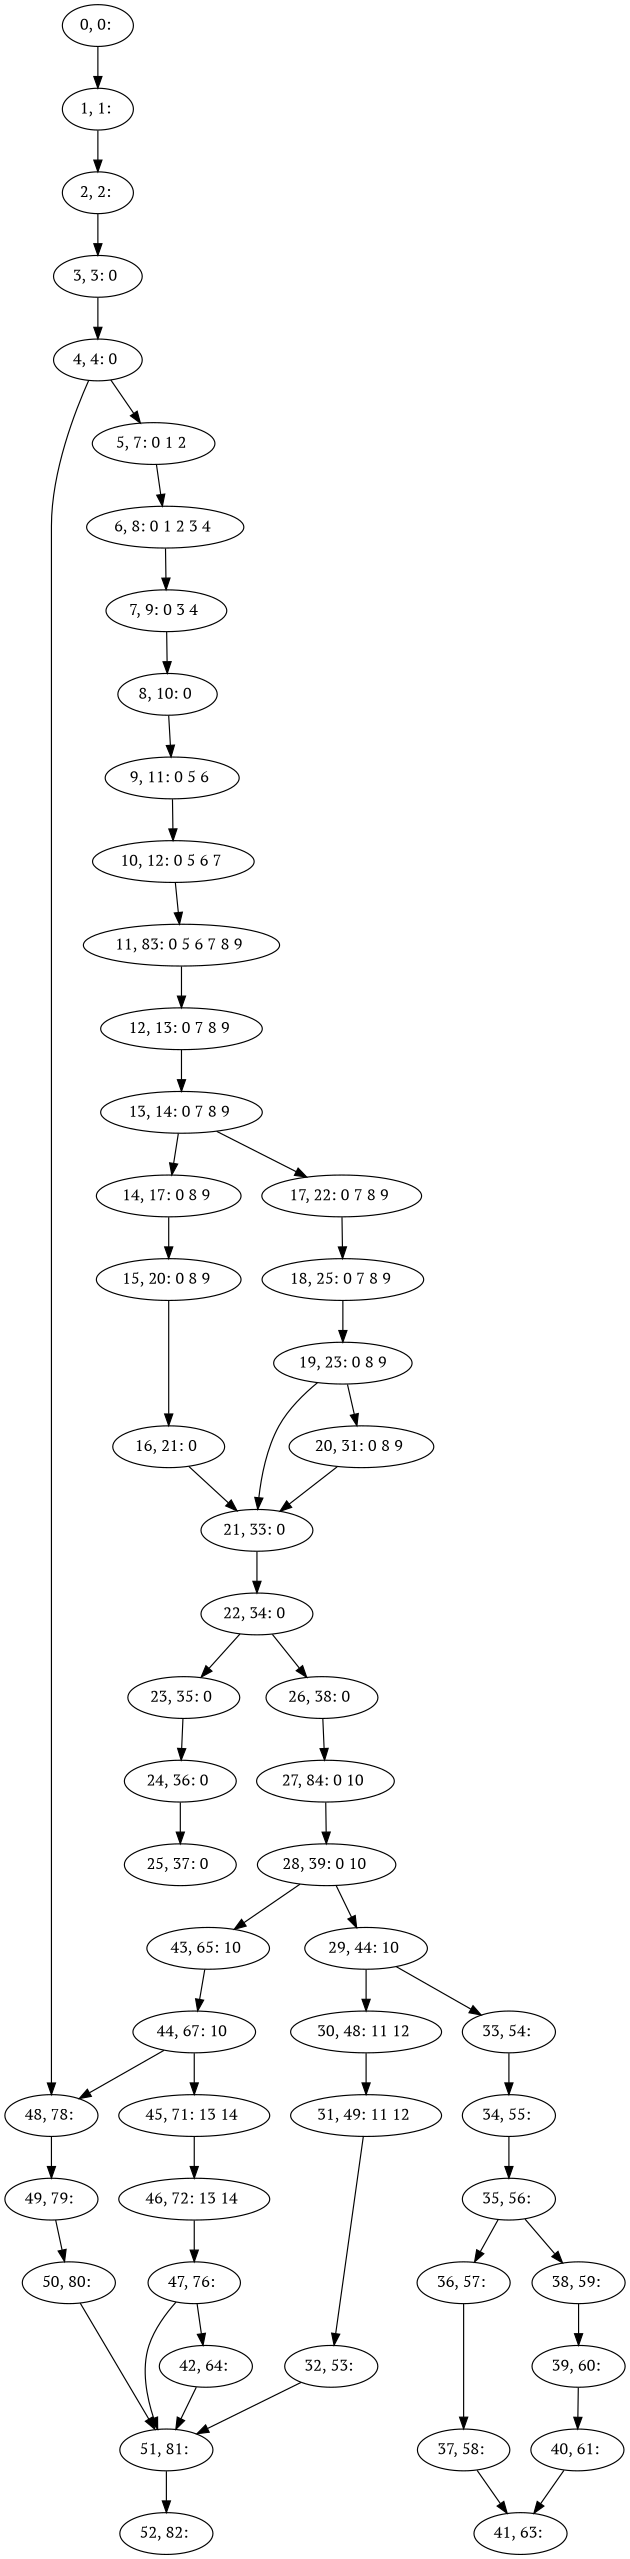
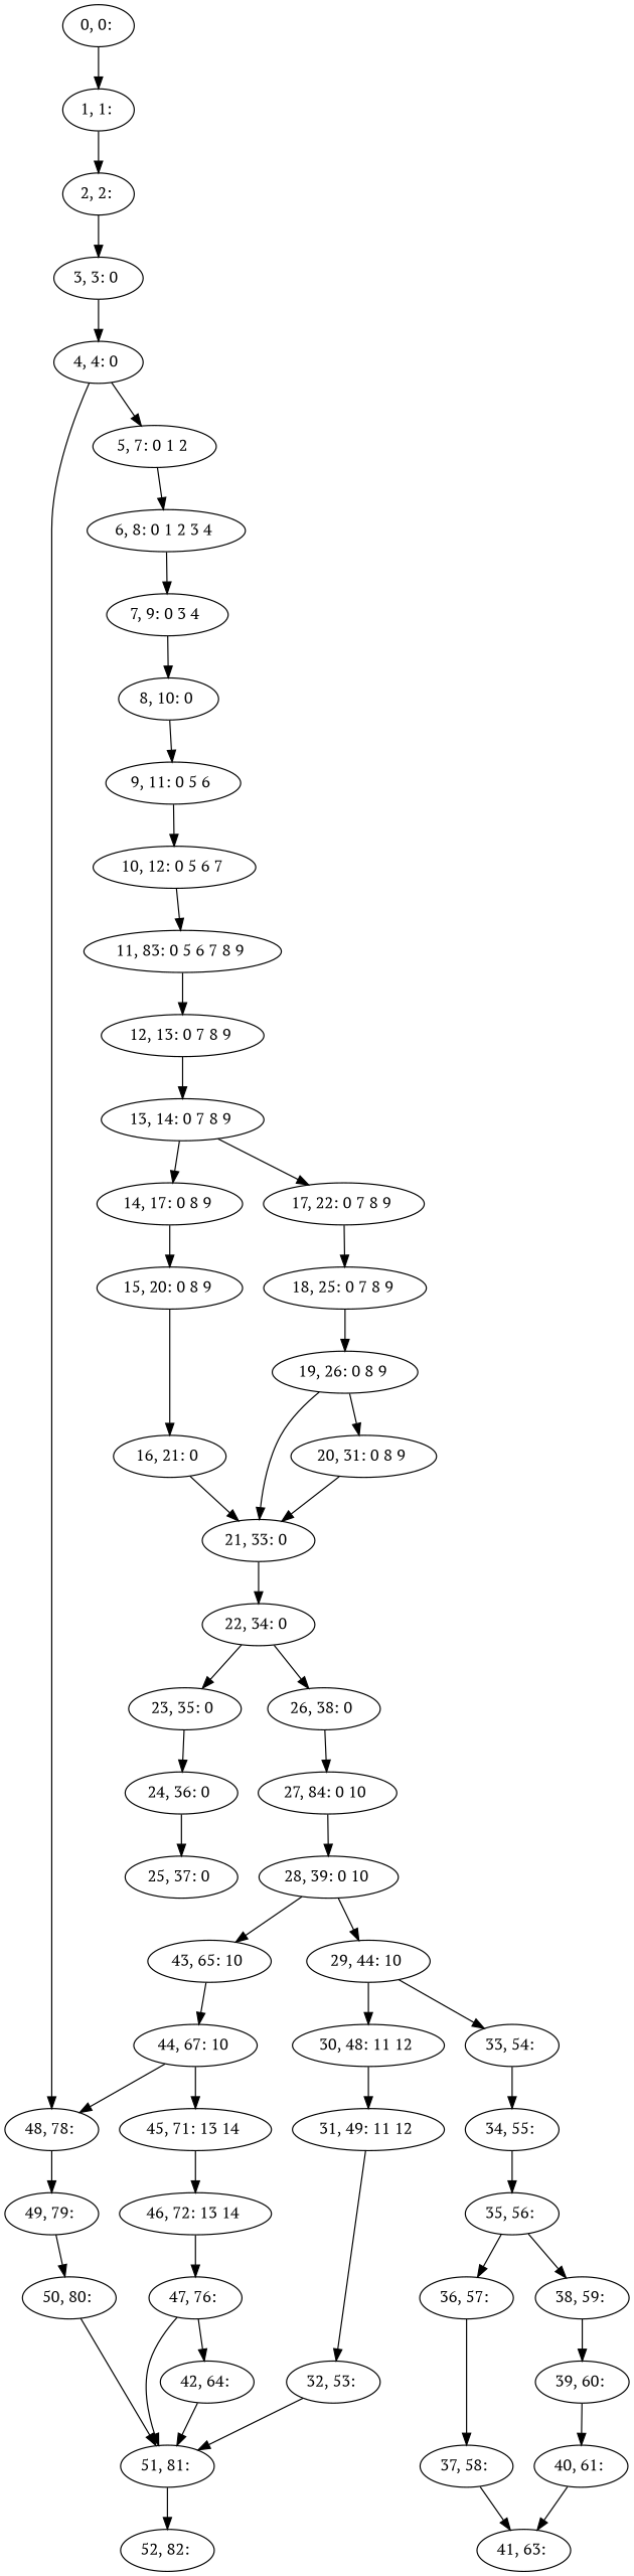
  digraph {
    fontname="PT Serif"
    node [fontname="PT Serif"]
    edge [fontname="PT Serif"]
    n1 [label="0, 0: "]
    n2 [label="1, 1: "]
    n3 [label="2, 2: "]
    n4 [label="3, 3: 0 "]
    n5 [label="4, 4: 0 "]
    n6 [label="5, 7: 0 1 2 "]
    n7 [label="48, 78: "]
    n8 [label="6, 8: 0 1 2 3 4 "]
    n9 [label="49, 79: "]
    n10 [label="7, 9: 0 3 4 "]
    n11 [label="8, 10: 0 "]
    n12 [label="9, 11: 0 5 6 "]
    n13 [label="10, 12: 0 5 6 7 "]
    n14 [label="11, 83: 0 5 6 7 8 9 "]
    n15 [label="12, 13: 0 7 8 9 "]
    n16 [label="13, 14: 0 7 8 9 "]
    n17 [label="14, 17: 0 8 9 "]
    n18 [label="17, 22: 0 7 8 9 "]
    n19 [label="15, 20: 0 8 9 "]
    n20 [label="18, 25: 0 7 8 9 "]
    n21 [label="16, 21: 0 "]
    n22 [label="21, 33: 0 "]
    n23 [label="22, 34: 0 "]
-   n24 [label="19, 23: 0 8 9"]
+   n24 [label="19, 26: 0 8 9 "]
    n25 [label="20, 31: 0 8 9 "]
    n26 [label="23, 35: 0 "]
    n27 [label="26, 38: 0 "]
    n28 [label="24, 36: 0 "]
    n29 [label="25, 37: 0 "]
    n30 [label="27, 84: 0 10 "]
    n31 [label="28, 39: 0 10 "]
    n32 [label="29, 44: 10 "]
    n33 [label="43, 65: 10 "]
    n34 [label="30, 48: 11 12 "]
    n35 [label="33, 54: "]
    n36 [label="44, 67: 10 "]
    n37 [label="31, 49: 11 12 "]
    n38 [label="34, 55: "]
    n39 [label="32, 53: "]
    n40 [label="51, 81: "]
    n41 [label="52, 82: "]
    n42 [label="35, 56: "]
    n43 [label="36, 57: "]
    n44 [label="38, 59: "]
    n45 [label="37, 58: "]
    n46 [label="39, 60: "]
    n47 [label="41, 63: "]
    n48 [label="40, 61: "]
    n49 [label="42, 64: "]
    n50 [label="45, 71: 13 14 "]
    n51 [label="46, 72: 13 14 "]
    n52 [label="47, 76: "]
    n53 [label="50, 80: "]
    n1 -> n2
    n2 -> n3
    n3 -> n4
    n4 -> n5
    n5 -> n6
    n5 -> n7
    n6 -> n8
    n7 -> n9
    n8 -> n10
    n9 -> n53
    n10 -> n11
    n11 -> n12
    n12 -> n13
    n13 -> n14
    n14 -> n15
    n15 -> n16
    n16 -> n17
    n16 -> n18
    n17 -> n19
    n18 -> n20
    n19 -> n21
    n20 -> n24
    n21 -> n22
    n22 -> n23
    n23 -> n26
    n23 -> n27
    n24 -> n22
    n24 -> n25
    n25 -> n22
    n26 -> n28
    n27 -> n30
    n28 -> n29
    n30 -> n31
    n31 -> n32
    n31 -> n33
    n32 -> n34
    n32 -> n35
    n33 -> n36
    n34 -> n37
    n35 -> n38
    n36 -> n7
    n36 -> n50
    n37 -> n39
    n38 -> n42
    n39 -> n40
    n40 -> n41
    n42 -> n43
    n42 -> n44
    n43 -> n45
    n44 -> n46
    n45 -> n47
    n46 -> n48
    n48 -> n47
    n49 -> n40
    n50 -> n51
    n51 -> n52
    n52 -> n40
    n52 -> n49
    n53 -> n40
  }
